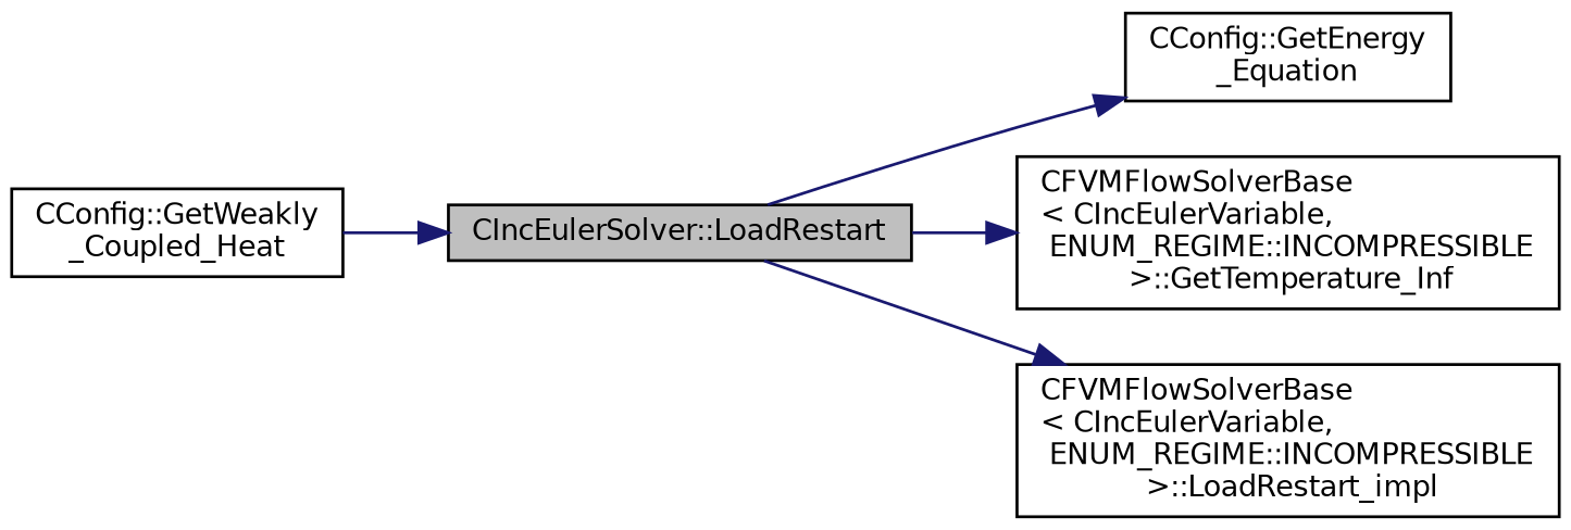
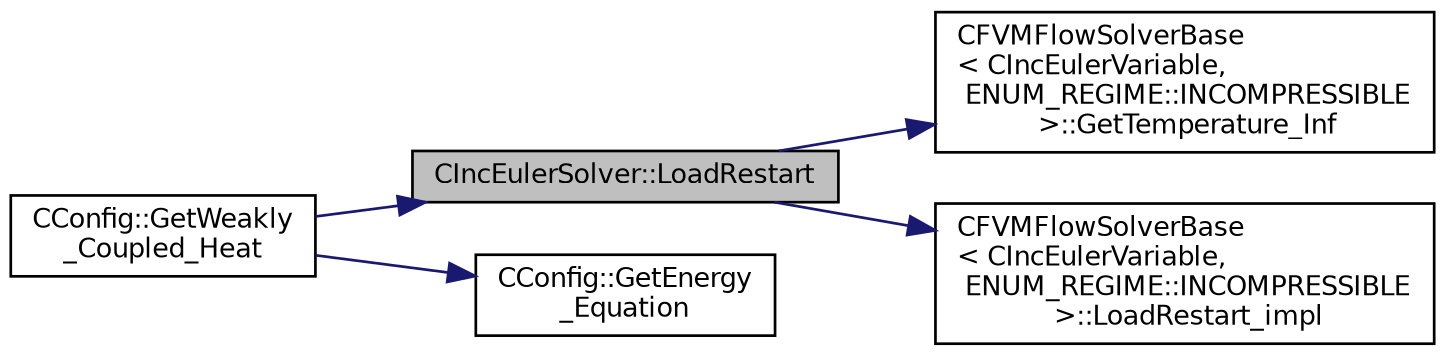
  digraph {
    rankdir=LR
    node [color=black fillcolor=white fontname=Helvetica fontsize=10 shape=record style=filled]
    edge [color=midnightblue fontname=Helvetica fontsize=10 labelfontname=Helvetica labelfontsize=10 style=solid]
    n1 [fillcolor=grey75 fontcolor=black height=0.2 label="CIncEulerSolver::LoadRestart" width=0.4]
    n2 [height=0.2 label="CConfig::GetEnergy\l_Equation" width=0.4]
    n3 [height=0.2 label="CFVMFlowSolverBase\l\< CIncEulerVariable,\l ENUM_REGIME::INCOMPRESSIBLE\l \>::GetTemperature_Inf" width=0.4]
    n4 [height=0.2 label="CFVMFlowSolverBase\l\< CIncEulerVariable,\l ENUM_REGIME::INCOMPRESSIBLE\l \>::LoadRestart_impl" width=0.4]
    n5 [height=0.2 label="CConfig::GetWeakly\l_Coupled_Heat" width=0.4]
-   n1 -> n2
+   n5 -> n2
    n1 -> n3
    n1 -> n4
    n5 -> n1
  }
